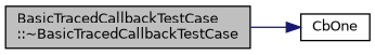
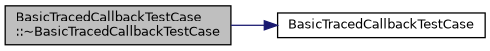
  digraph {
    rankdir=LR
    node [color=black fontname=Helvetica fontsize=10 shape=record style=filled]
    n1 [fillcolor=grey75 fontcolor=black height=0.2 label="BasicTracedCallbackTestCase\l::~BasicTracedCallbackTestCase" width=0.4]
-   n2 [fillcolor=white height=0.2 label=CbOne width=0.4]
+   n2 [fillcolor=white height=0.2 label=BasicTracedCallbackTestCase width=0.4]
    n1 -> n2 [color=midnightblue fontname=Helvetica fontsize=10 labelfontname=Helvetica labelfontsize=10 style=solid]
  }
